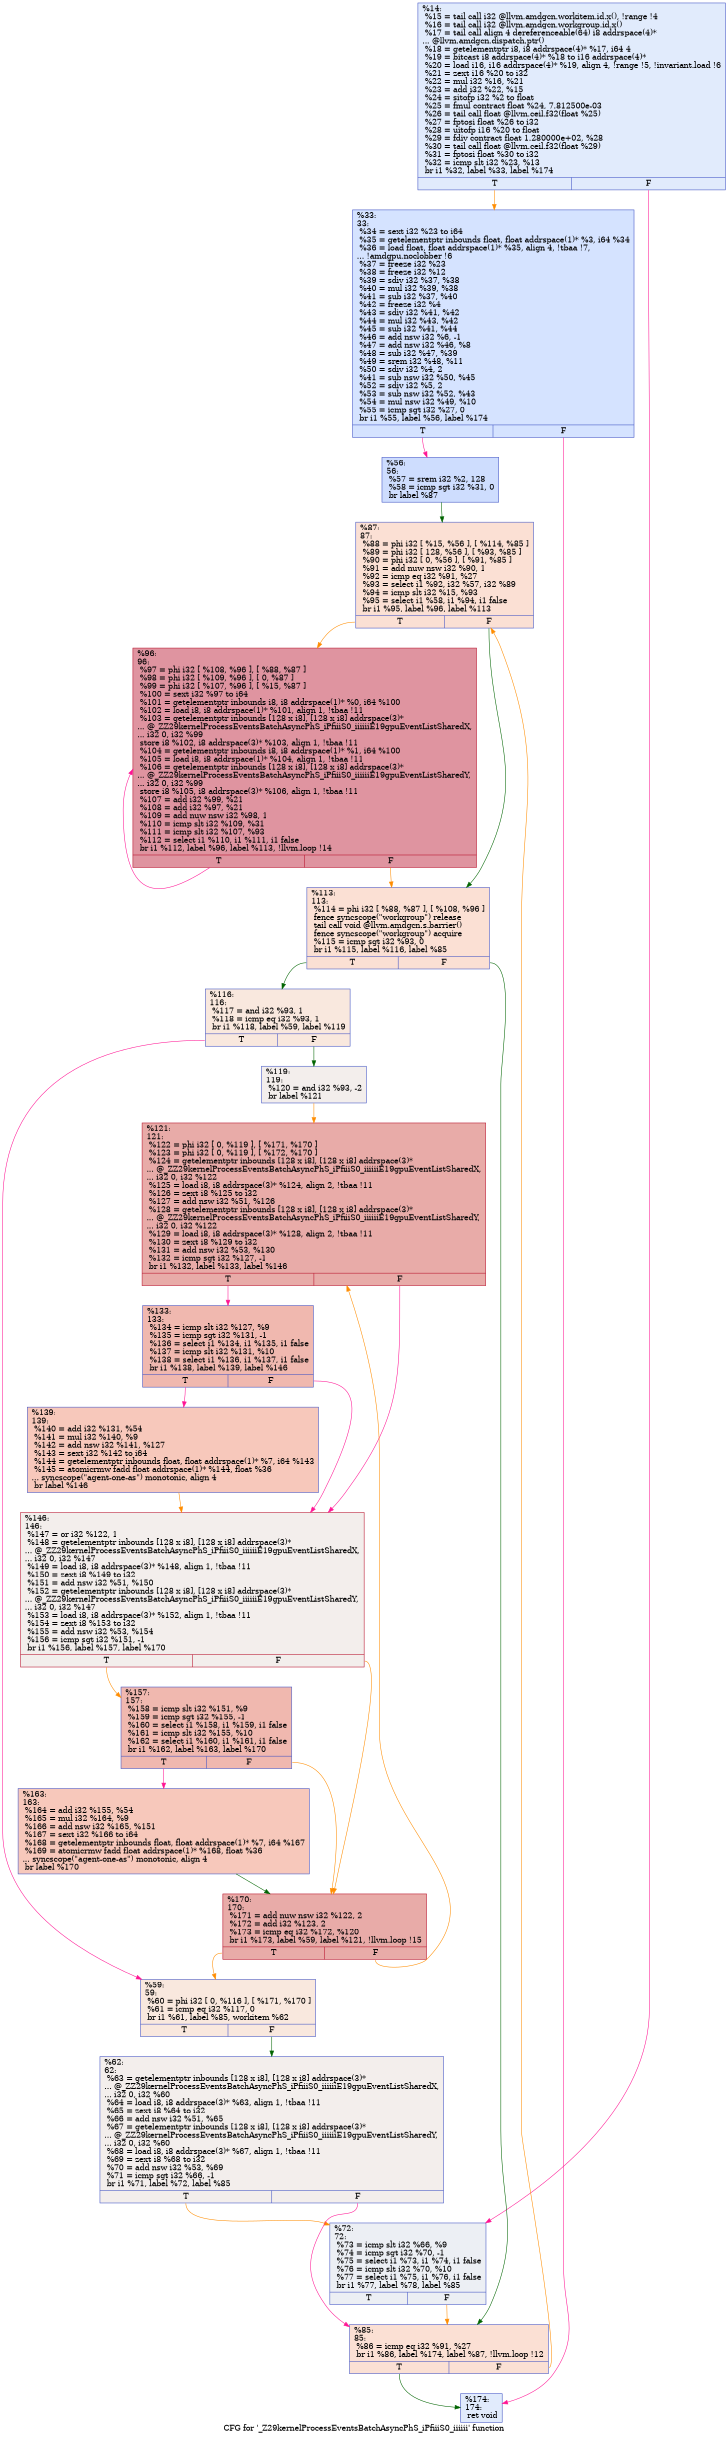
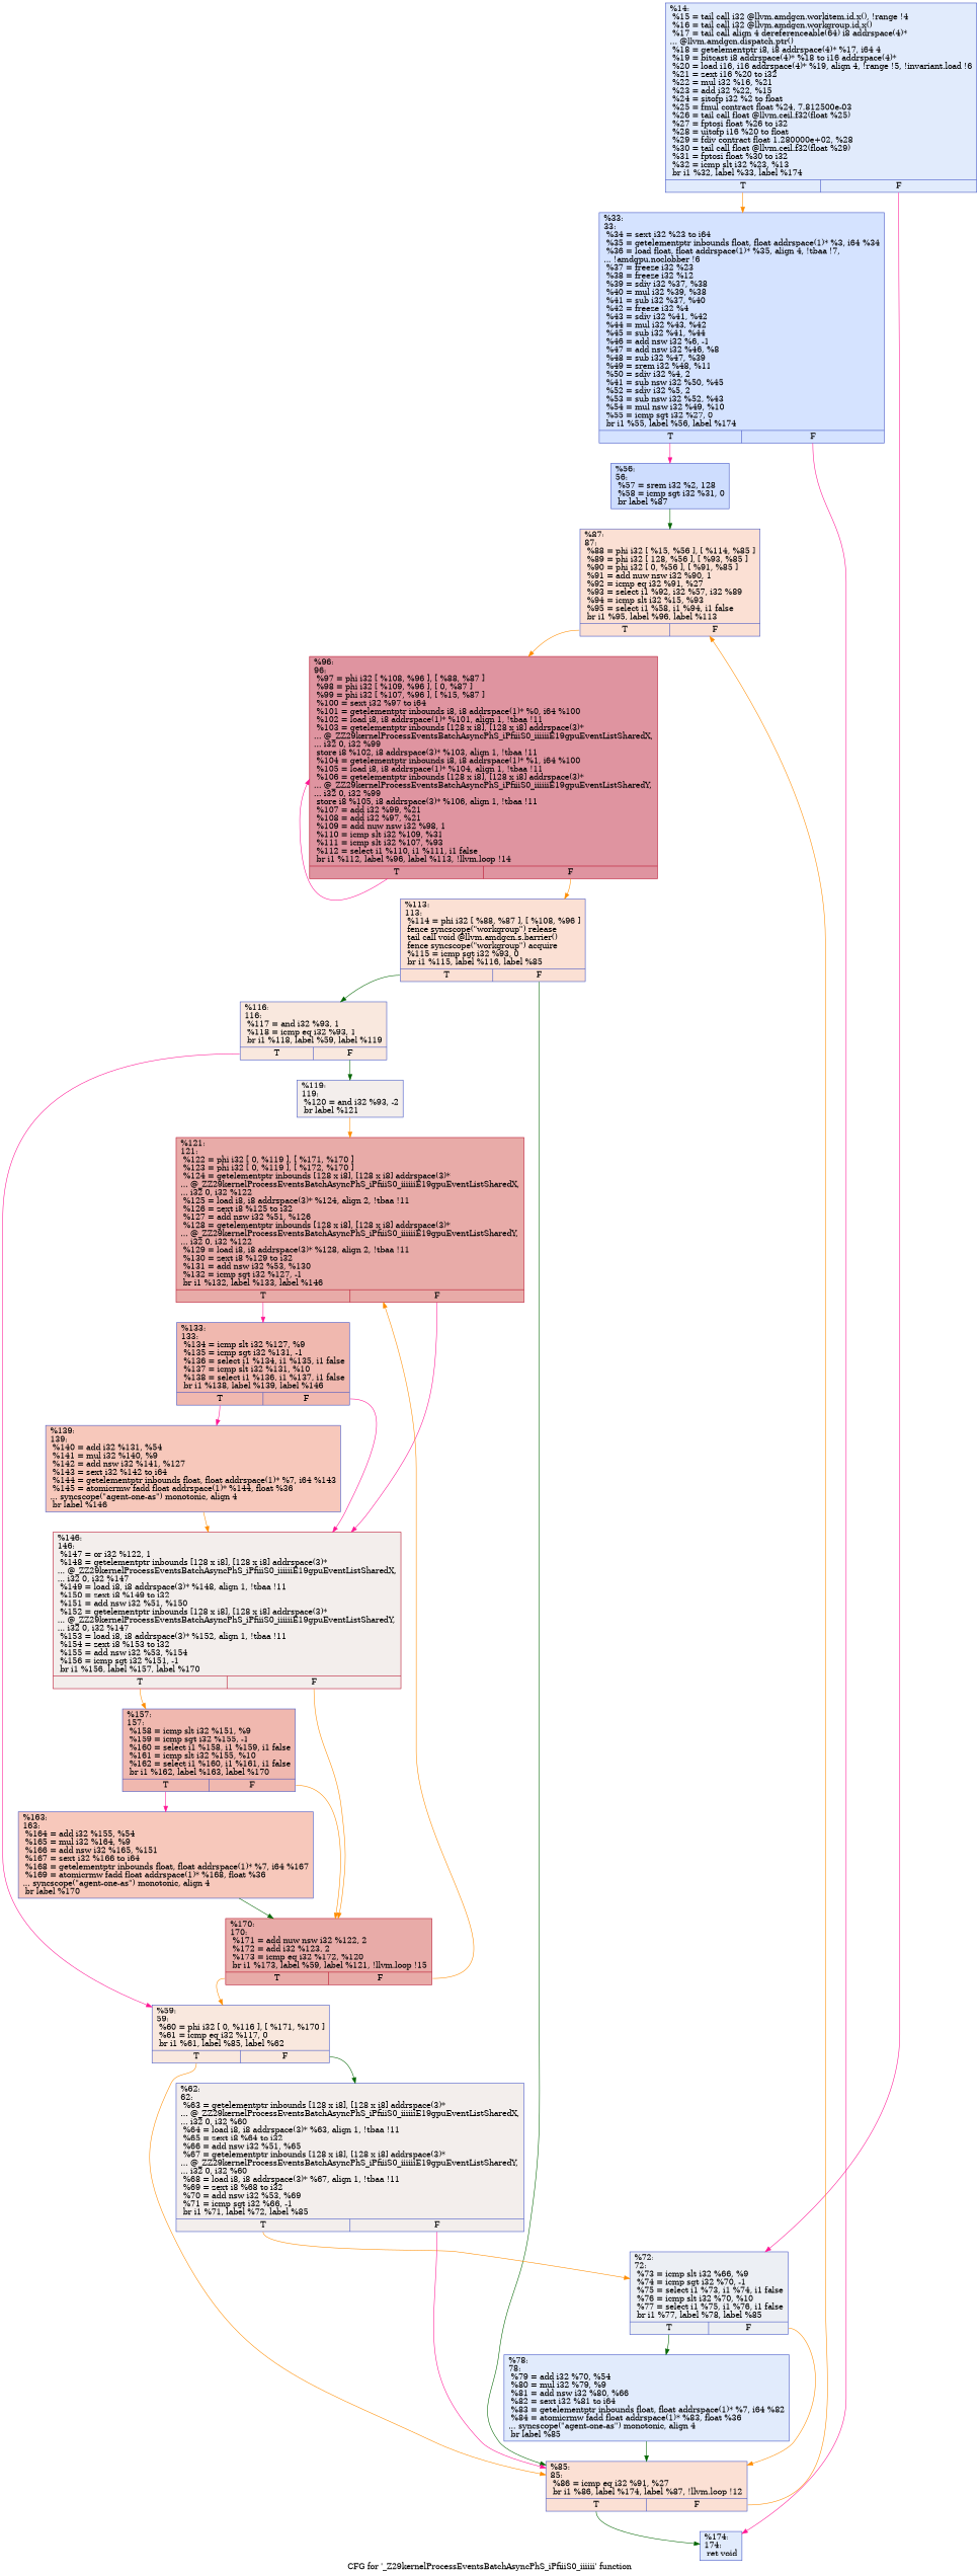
  digraph {
    label="CFG for '_Z29kernelProcessEventsBatchAsyncPhS_iPfiiiS0_iiiiii' function"
    node [color="#3d50c3ff" fillcolor="#bbd1f870" shape=record style=filled]
    edge [color=darkorange tailport=s0]
    n1 [label="{%14:\l  %15 = tail call i32 @llvm.amdgcn.workitem.id.x(), !range !4\l  %16 = tail call i32 @llvm.amdgcn.workgroup.id.x()\l  %17 = tail call align 4 dereferenceable(64) i8 addrspace(4)*\l... @llvm.amdgcn.dispatch.ptr()\l  %18 = getelementptr i8, i8 addrspace(4)* %17, i64 4\l  %19 = bitcast i8 addrspace(4)* %18 to i16 addrspace(4)*\l  %20 = load i16, i16 addrspace(4)* %19, align 4, !range !5, !invariant.load !6\l  %21 = zext i16 %20 to i32\l  %22 = mul i32 %16, %21\l  %23 = add i32 %22, %15\l  %24 = sitofp i32 %2 to float\l  %25 = fmul contract float %24, 7.812500e-03\l  %26 = tail call float @llvm.ceil.f32(float %25)\l  %27 = fptosi float %26 to i32\l  %28 = uitofp i16 %20 to float\l  %29 = fdiv contract float 1.280000e+02, %28\l  %30 = tail call float @llvm.ceil.f32(float %29)\l  %31 = fptosi float %30 to i32\l  %32 = icmp slt i32 %23, %13\l  br i1 %32, label %33, label %174\l|{<s0>T|<s1>F}}"]
    n2 [fillcolor="#a1c0ff70" label="{%33:\l33:                                               \l  %34 = sext i32 %23 to i64\l  %35 = getelementptr inbounds float, float addrspace(1)* %3, i64 %34\l  %36 = load float, float addrspace(1)* %35, align 4, !tbaa !7,\l... !amdgpu.noclobber !6\l  %37 = freeze i32 %23\l  %38 = freeze i32 %12\l  %39 = sdiv i32 %37, %38\l  %40 = mul i32 %39, %38\l  %41 = sub i32 %37, %40\l  %42 = freeze i32 %4\l  %43 = sdiv i32 %41, %42\l  %44 = mul i32 %43, %42\l  %45 = sub i32 %41, %44\l  %46 = add nsw i32 %6, -1\l  %47 = add nsw i32 %46, %8\l  %48 = sub i32 %47, %39\l  %49 = srem i32 %48, %11\l  %50 = sdiv i32 %4, 2\l  %41 = sub nsw i32 %50, %45\l  %52 = sdiv i32 %5, 2\l  %53 = sub nsw i32 %52, %43\l  %54 = mul nsw i32 %49, %10\l  %55 = icmp sgt i32 %27, 0\l  br i1 %55, label %56, label %174\l|{<s0>T|<s1>F}}"]
    n3 [fillcolor="#d4dbe670" label="{%72:\l72:                                               \l  %73 = icmp slt i32 %66, %9\l  %74 = icmp sgt i32 %70, -1\l  %75 = select i1 %73, i1 %74, i1 false\l  %76 = icmp slt i32 %70, %10\l  %77 = select i1 %75, i1 %76, i1 false\l  br i1 %77, label %78, label %85\l|{<s0>T|<s1>F}}"]
    n4 [label="{%174:\l174:                                              \l  ret void\l}"]
    n5 [fillcolor="#8fb1fe70" label="{%56:\l56:                                               \l  %57 = srem i32 %2, 128\l  %58 = icmp sgt i32 %31, 0\l  br label %87\l}"]
    n6 [fillcolor="#f7b99e70" label="{%87:\l87:                                               \l  %88 = phi i32 [ %15, %56 ], [ %114, %85 ]\l  %89 = phi i32 [ 128, %56 ], [ %93, %85 ]\l  %90 = phi i32 [ 0, %56 ], [ %91, %85 ]\l  %91 = add nuw nsw i32 %90, 1\l  %92 = icmp eq i32 %91, %27\l  %93 = select i1 %92, i32 %57, i32 %89\l  %94 = icmp slt i32 %15, %93\l  %95 = select i1 %58, i1 %94, i1 false\l  br i1 %95, label %96, label %113\l|{<s0>T|<s1>F}}"]
    n7 [color="#b70d28ff" fillcolor="#b70d2870" label="{%96:\l96:                                               \l  %97 = phi i32 [ %108, %96 ], [ %88, %87 ]\l  %98 = phi i32 [ %109, %96 ], [ 0, %87 ]\l  %99 = phi i32 [ %107, %96 ], [ %15, %87 ]\l  %100 = sext i32 %97 to i64\l  %101 = getelementptr inbounds i8, i8 addrspace(1)* %0, i64 %100\l  %102 = load i8, i8 addrspace(1)* %101, align 1, !tbaa !11\l  %103 = getelementptr inbounds [128 x i8], [128 x i8] addrspace(3)*\l... @_ZZ29kernelProcessEventsBatchAsyncPhS_iPfiiiS0_iiiiiiE19gpuEventListSharedX,\l... i32 0, i32 %99\l  store i8 %102, i8 addrspace(3)* %103, align 1, !tbaa !11\l  %104 = getelementptr inbounds i8, i8 addrspace(1)* %1, i64 %100\l  %105 = load i8, i8 addrspace(1)* %104, align 1, !tbaa !11\l  %106 = getelementptr inbounds [128 x i8], [128 x i8] addrspace(3)*\l... @_ZZ29kernelProcessEventsBatchAsyncPhS_iPfiiiS0_iiiiiiE19gpuEventListSharedY,\l... i32 0, i32 %99\l  store i8 %105, i8 addrspace(3)* %106, align 1, !tbaa !11\l  %107 = add i32 %99, %21\l  %108 = add i32 %97, %21\l  %109 = add nuw nsw i32 %98, 1\l  %110 = icmp slt i32 %109, %31\l  %111 = icmp slt i32 %107, %93\l  %112 = select i1 %110, i1 %111, i1 false\l  br i1 %112, label %96, label %113, !llvm.loop !14\l|{<s0>T|<s1>F}}"]
    n8 [fillcolor="#f7b99e70" label="{%113:\l113:                                              \l  %114 = phi i32 [ %88, %87 ], [ %108, %96 ]\l  fence syncscope(\"workgroup\") release\l  tail call void @llvm.amdgcn.s.barrier()\l  fence syncscope(\"workgroup\") acquire\l  %115 = icmp sgt i32 %93, 0\l  br i1 %115, label %116, label %85\l|{<s0>T|<s1>F}}"]
    n9 [fillcolor="#f7b99e70" label="{%85:\l85:                                               \l  %86 = icmp eq i32 %91, %27\l  br i1 %86, label %174, label %87, !llvm.loop !12\l|{<s0>T|<s1>F}}"]
    n10 [fillcolor="#f2cab570" label="{%116:\l116:                                              \l  %117 = and i32 %93, 1\l  %118 = icmp eq i32 %93, 1\l  br i1 %118, label %59, label %119\l|{<s0>T|<s1>F}}"]
-   n11 [fillcolor="#f2cab570" label="{%59:\l59:                                               \l  %60 = phi i32 [ 0, %116 ], [ %171, %170 ]\l  %61 = icmp eq i32 %117, 0\l  br i1 %61, label %85, workitem %62\l|{<s0>T|<s1>F}}"]
+   n11 [fillcolor="#f2cab570" label="{%59:\l59:                                               \l  %60 = phi i32 [ 0, %116 ], [ %171, %170 ]\l  %61 = icmp eq i32 %117, 0\l  br i1 %61, label %85, label %62\l|{<s0>T|<s1>F}}"]
    n12 [fillcolor="#e3d9d370" label="{%62:\l62:                                               \l  %63 = getelementptr inbounds [128 x i8], [128 x i8] addrspace(3)*\l... @_ZZ29kernelProcessEventsBatchAsyncPhS_iPfiiiS0_iiiiiiE19gpuEventListSharedX,\l... i32 0, i32 %60\l  %64 = load i8, i8 addrspace(3)* %63, align 1, !tbaa !11\l  %65 = zext i8 %64 to i32\l  %66 = add nsw i32 %51, %65\l  %67 = getelementptr inbounds [128 x i8], [128 x i8] addrspace(3)*\l... @_ZZ29kernelProcessEventsBatchAsyncPhS_iPfiiiS0_iiiiiiE19gpuEventListSharedY,\l... i32 0, i32 %60\l  %68 = load i8, i8 addrspace(3)* %67, align 1, !tbaa !11\l  %69 = zext i8 %68 to i32\l  %70 = add nsw i32 %53, %69\l  %71 = icmp sgt i32 %66, -1\l  br i1 %71, label %72, label %85\l|{<s0>T|<s1>F}}"]
+   n13 [label="{%78:\l78:                                               \l  %79 = add i32 %70, %54\l  %80 = mul i32 %79, %9\l  %81 = add nsw i32 %80, %66\l  %82 = sext i32 %81 to i64\l  %83 = getelementptr inbounds float, float addrspace(1)* %7, i64 %82\l  %84 = atomicrmw fadd float addrspace(1)* %83, float %36\l... syncscope(\"agent-one-as\") monotonic, align 4\l  br label %85\l}"]
    n14 [fillcolor="#e3d9d370" label="{%119:\l119:                                              \l  %120 = and i32 %93, -2\l  br label %121\l}"]
    n15 [color="#b70d28ff" fillcolor="#cc403a70" label="{%121:\l121:                                              \l  %122 = phi i32 [ 0, %119 ], [ %171, %170 ]\l  %123 = phi i32 [ 0, %119 ], [ %172, %170 ]\l  %124 = getelementptr inbounds [128 x i8], [128 x i8] addrspace(3)*\l... @_ZZ29kernelProcessEventsBatchAsyncPhS_iPfiiiS0_iiiiiiE19gpuEventListSharedX,\l... i32 0, i32 %122\l  %125 = load i8, i8 addrspace(3)* %124, align 2, !tbaa !11\l  %126 = zext i8 %125 to i32\l  %127 = add nsw i32 %51, %126\l  %128 = getelementptr inbounds [128 x i8], [128 x i8] addrspace(3)*\l... @_ZZ29kernelProcessEventsBatchAsyncPhS_iPfiiiS0_iiiiiiE19gpuEventListSharedY,\l... i32 0, i32 %122\l  %129 = load i8, i8 addrspace(3)* %128, align 2, !tbaa !11\l  %130 = zext i8 %129 to i32\l  %131 = add nsw i32 %53, %130\l  %132 = icmp sgt i32 %127, -1\l  br i1 %132, label %133, label %146\l|{<s0>T|<s1>F}}"]
    n16 [fillcolor="#dc5d4a70" label="{%133:\l133:                                              \l  %134 = icmp slt i32 %127, %9\l  %135 = icmp sgt i32 %131, -1\l  %136 = select i1 %134, i1 %135, i1 false\l  %137 = icmp slt i32 %131, %10\l  %138 = select i1 %136, i1 %137, i1 false\l  br i1 %138, label %139, label %146\l|{<s0>T|<s1>F}}"]
    n17 [color="#b70d28ff" fillcolor="#e3d9d370" label="{%146:\l146:                                              \l  %147 = or i32 %122, 1\l  %148 = getelementptr inbounds [128 x i8], [128 x i8] addrspace(3)*\l... @_ZZ29kernelProcessEventsBatchAsyncPhS_iPfiiiS0_iiiiiiE19gpuEventListSharedX,\l... i32 0, i32 %147\l  %149 = load i8, i8 addrspace(3)* %148, align 1, !tbaa !11\l  %150 = zext i8 %149 to i32\l  %151 = add nsw i32 %51, %150\l  %152 = getelementptr inbounds [128 x i8], [128 x i8] addrspace(3)*\l... @_ZZ29kernelProcessEventsBatchAsyncPhS_iPfiiiS0_iiiiiiE19gpuEventListSharedY,\l... i32 0, i32 %147\l  %153 = load i8, i8 addrspace(3)* %152, align 1, !tbaa !11\l  %154 = zext i8 %153 to i32\l  %155 = add nsw i32 %53, %154\l  %156 = icmp sgt i32 %151, -1\l  br i1 %156, label %157, label %170\l|{<s0>T|<s1>F}}"]
    n18 [fillcolor="#ed836670" label="{%139:\l139:                                              \l  %140 = add i32 %131, %54\l  %141 = mul i32 %140, %9\l  %142 = add nsw i32 %141, %127\l  %143 = sext i32 %142 to i64\l  %144 = getelementptr inbounds float, float addrspace(1)* %7, i64 %143\l  %145 = atomicrmw fadd float addrspace(1)* %144, float %36\l... syncscope(\"agent-one-as\") monotonic, align 4\l  br label %146\l}"]
    n19 [fillcolor="#dc5d4a70" label="{%157:\l157:                                              \l  %158 = icmp slt i32 %151, %9\l  %159 = icmp sgt i32 %155, -1\l  %160 = select i1 %158, i1 %159, i1 false\l  %161 = icmp slt i32 %155, %10\l  %162 = select i1 %160, i1 %161, i1 false\l  br i1 %162, label %163, label %170\l|{<s0>T|<s1>F}}"]
    n20 [color="#b70d28ff" fillcolor="#cc403a70" label="{%170:\l170:                                              \l  %171 = add nuw nsw i32 %122, 2\l  %172 = add i32 %123, 2\l  %173 = icmp eq i32 %172, %120\l  br i1 %173, label %59, label %121, !llvm.loop !15\l|{<s0>T|<s1>F}}"]
    n21 [fillcolor="#ed836670" label="{%163:\l163:                                              \l  %164 = add i32 %155, %54\l  %165 = mul i32 %164, %9\l  %166 = add nsw i32 %165, %151\l  %167 = sext i32 %166 to i64\l  %168 = getelementptr inbounds float, float addrspace(1)* %7, i64 %167\l  %169 = atomicrmw fadd float addrspace(1)* %168, float %36\l... syncscope(\"agent-one-as\") monotonic, align 4\l  br label %170\l}"]
    n1 -> n2
    n1 -> n3 [color=deeppink tailport=s1]
    n2 -> n4 [color=deeppink tailport=s1]
    n2 -> n5 [color=deeppink]
    n3 -> n9 [tailport=s1]
+   n3 -> n13 [color=darkgreen]
    n5 -> n6 [color=darkgreen]
    n6 -> n7
-   n6 -> n8 [color=darkgreen tailport=s1]
    n7 -> n7 [color=deeppink]
    n7 -> n8 [tailport=s1]
    n8 -> n9 [color=darkgreen tailport=s1]
    n8 -> n10 [color=darkgreen]
    n9 -> n4 [color=darkgreen]
    n9 -> n6 [tailport=s1]
    n10 -> n11 [color=deeppink]
    n10 -> n14 [color=darkgreen tailport=s1]
+   n11 -> n9
    n11 -> n12 [color=darkgreen tailport=s1]
    n12 -> n3
    n12 -> n9 [color=deeppink tailport=s1]
+   n13 -> n9 [color=darkgreen]
    n14 -> n15
    n15 -> n16 [color=deeppink]
    n15 -> n17 [color=deeppink tailport=s1]
    n16 -> n17 [color=deeppink tailport=s1]
    n16 -> n18 [color=deeppink]
    n17 -> n19
    n17 -> n20 [tailport=s1]
    n18 -> n17
    n19 -> n20 [tailport=s1]
    n19 -> n21 [color=deeppink]
    n20 -> n11
    n20 -> n15 [tailport=s1]
    n21 -> n20 [color=darkgreen]
  }
